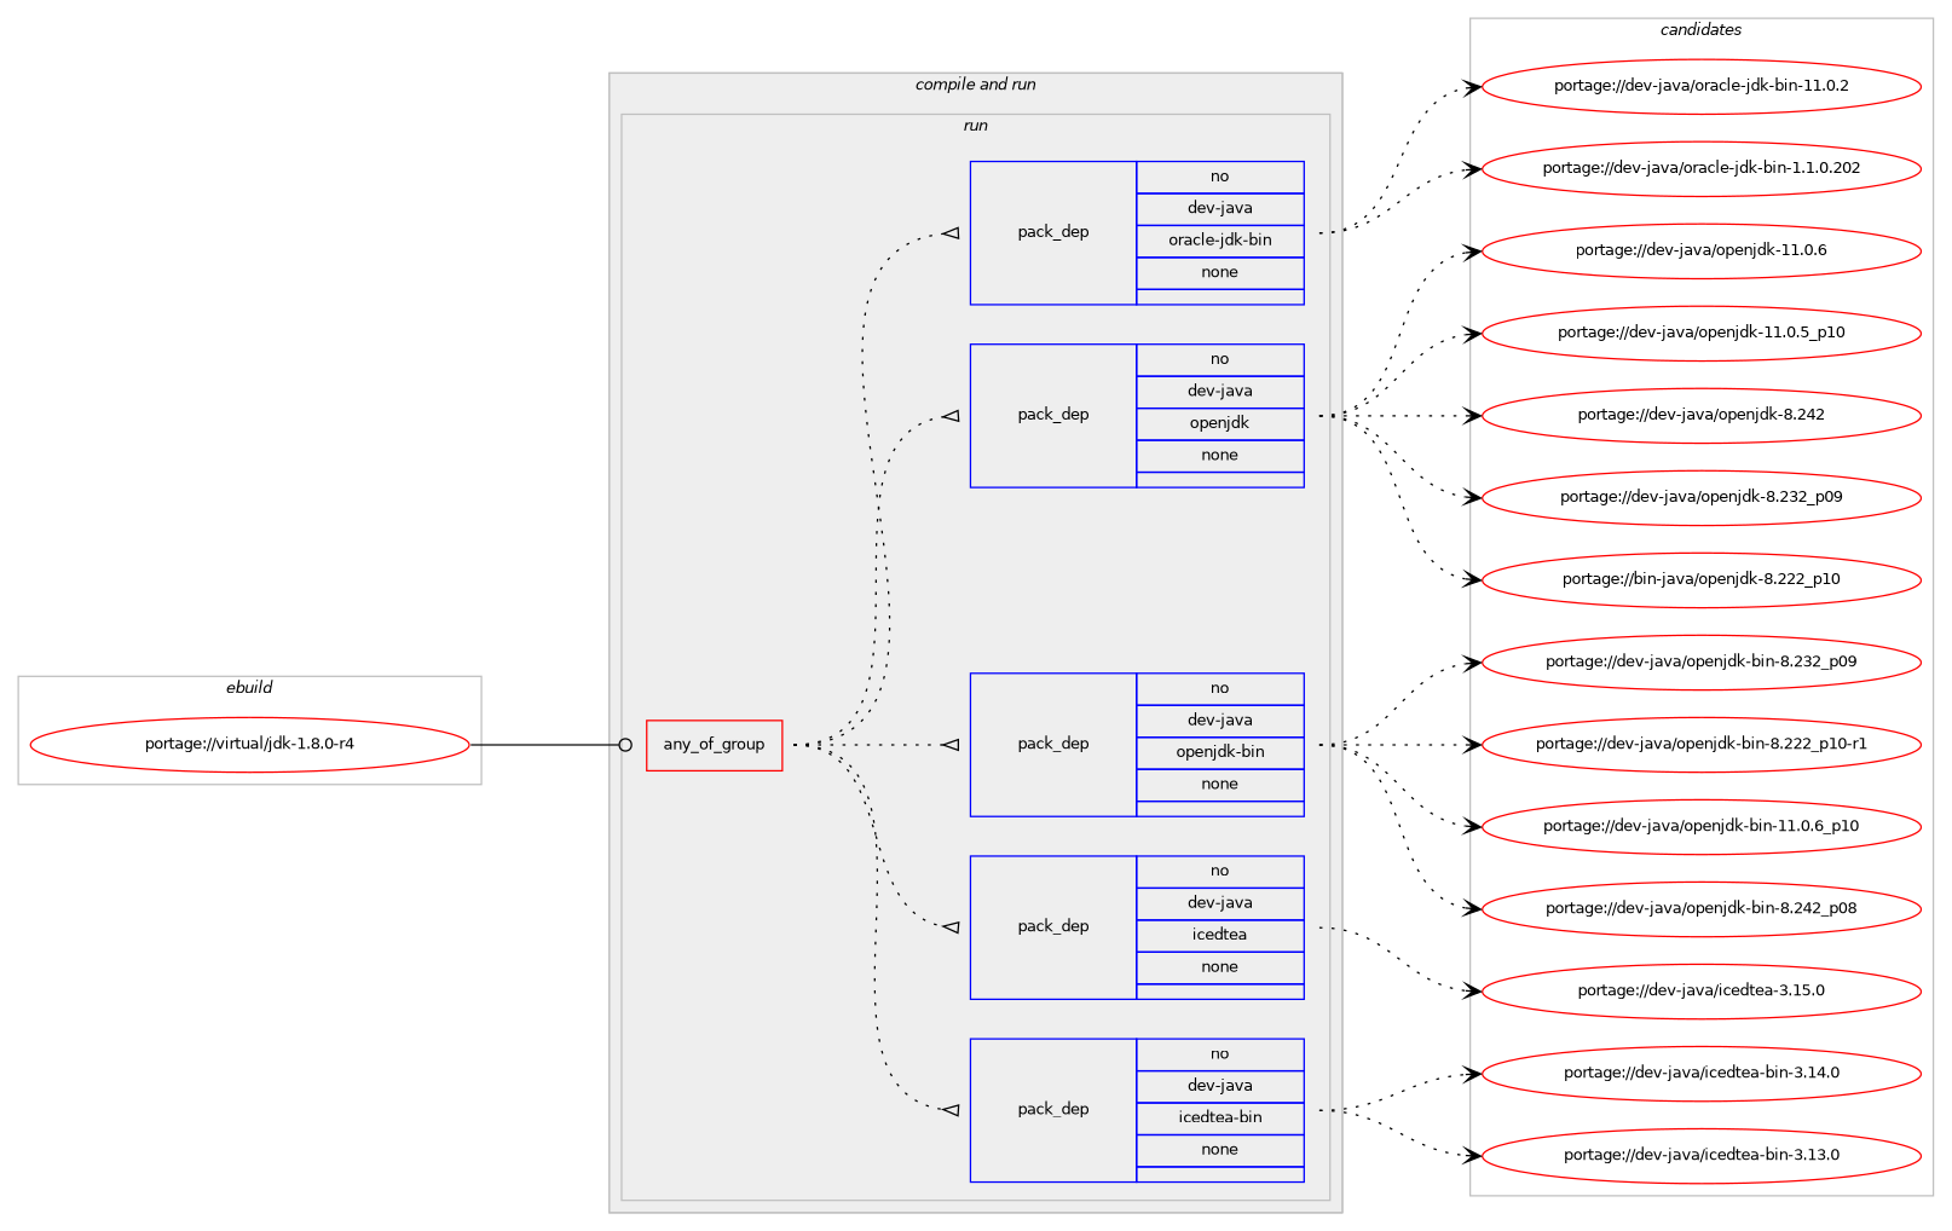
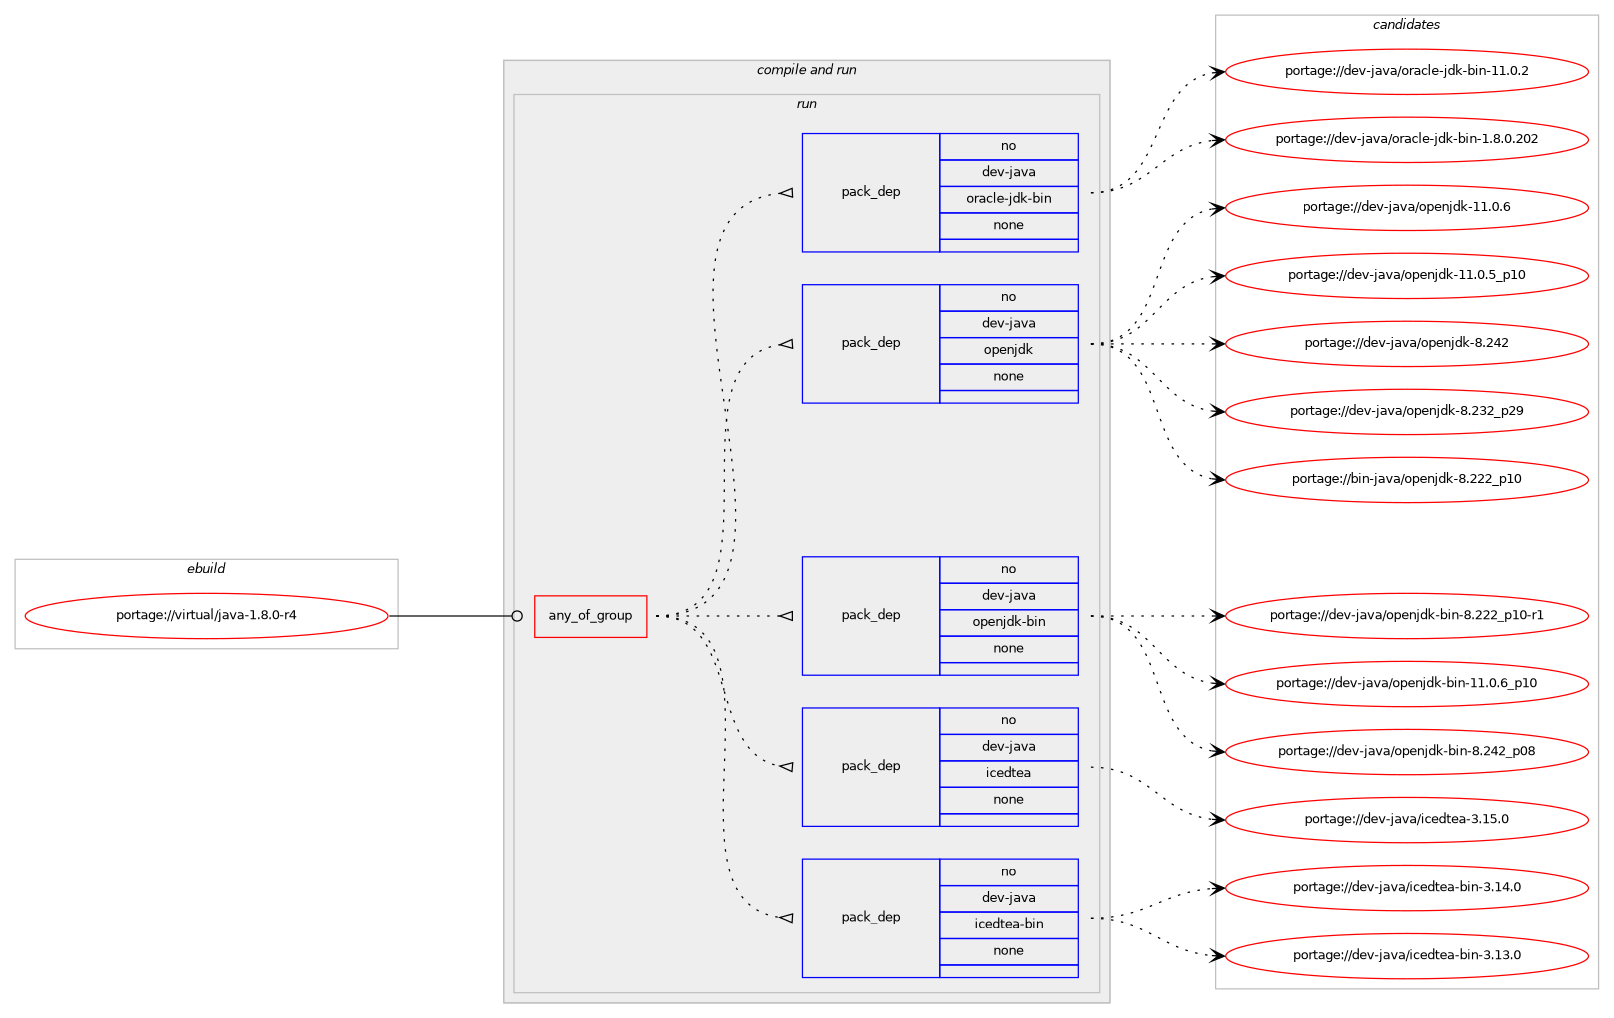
  digraph {
    compound=true
    concentrate=true
    fontname=Helvetica
    fontsize=10
    newrank=true
    rankdir=LR
    ranksep=1.5
    node [color=red fontname=Helvetica fontsize=10]
    edge [arrowhead=vee headport=w style=dotted tailport=e weight=100]
-   n1 [label="portage://virtual/jdk-1.8.0-r4" width=4]
+   n1 [label="portage://virtual/java-1.8.0-r4" width=4]
    n2 [color=blue label=<<TABLE BORDER="0" CELLBORDER="1" CELLSPACING="0" CELLPADDING="4" WIDTH="220"><TR><TD ROWSPAN="6" CELLPADDING="30">pack_dep</TD></TR><TR><TD WIDTH="110">no</TD></TR><TR><TD>dev-java</TD></TR><TR><TD>icedtea-bin</TD></TR><TR><TD>none</TD></TR><TR><TD></TD></TR></TABLE>> shape=none]
    n3 [color=blue label=<<TABLE BORDER="0" CELLBORDER="1" CELLSPACING="0" CELLPADDING="4" WIDTH="220"><TR><TD ROWSPAN="6" CELLPADDING="30">pack_dep</TD></TR><TR><TD WIDTH="110">no</TD></TR><TR><TD>dev-java</TD></TR><TR><TD>icedtea</TD></TR><TR><TD>none</TD></TR><TR><TD></TD></TR></TABLE>> shape=none]
    n4 [color=blue label=<<TABLE BORDER="0" CELLBORDER="1" CELLSPACING="0" CELLPADDING="4" WIDTH="220"><TR><TD ROWSPAN="6" CELLPADDING="30">pack_dep</TD></TR><TR><TD WIDTH="110">no</TD></TR><TR><TD>dev-java</TD></TR><TR><TD>openjdk-bin</TD></TR><TR><TD>none</TD></TR><TR><TD></TD></TR></TABLE>> shape=none]
    n5 [color=blue label=<<TABLE BORDER="0" CELLBORDER="1" CELLSPACING="0" CELLPADDING="4" WIDTH="220"><TR><TD ROWSPAN="6" CELLPADDING="30">pack_dep</TD></TR><TR><TD WIDTH="110">no</TD></TR><TR><TD>dev-java</TD></TR><TR><TD>openjdk</TD></TR><TR><TD>none</TD></TR><TR><TD></TD></TR></TABLE>> shape=none]
    n6 [color=blue label=<<TABLE BORDER="0" CELLBORDER="1" CELLSPACING="0" CELLPADDING="4" WIDTH="220"><TR><TD ROWSPAN="6" CELLPADDING="30">pack_dep</TD></TR><TR><TD WIDTH="110">no</TD></TR><TR><TD>dev-java</TD></TR><TR><TD>oracle-jdk-bin</TD></TR><TR><TD>none</TD></TR><TR><TD></TD></TR></TABLE>> shape=none]
    n7 [label=<<TABLE BORDER="0" CELLBORDER="1" CELLSPACING="0" CELLPADDING="4"><TR><TD CELLPADDING="10">any_of_group</TD></TR></TABLE>> shape=none]
    n8 [label="portage://dev-java/icedtea-bin-3.14.0" width=4]
    n9 [label="portage://dev-java/icedtea-bin-3.13.0" width=4]
    n10 [label="portage://dev-java/icedtea-3.15.0" width=4]
    n11 [label="portage://dev-java/openjdk-bin-8.242_p08" width=4]
-   n12 [label="portage://dev-java/openjdk-bin-8.232_p09" width=4]
    n13 [label="portage://dev-java/openjdk-bin-8.222_p10-r1" width=4]
    n14 [label="portage://dev-java/openjdk-bin-11.0.6_p10" width=4]
    n15 [label="portage://dev-java/openjdk-8.242" width=4]
-   n16 [label="portage://dev-java/openjdk-8.232_p09" width=4]
+   n16 [label="portage://dev-java/openjdk-8.232_p29" width=4]
    n17 [label="portage://bin-java/openjdk-8.222_p10" width=4]
    n18 [label="portage://dev-java/openjdk-11.0.6" width=4]
    n19 [label="portage://dev-java/openjdk-11.0.5_p10" width=4]
    n20 [label="portage://dev-java/oracle-jdk-bin-11.0.2" width=4]
-   n21 [label="portage://dev-java/oracle-jdk-bin-1.1.0.202" width=4]
+   n21 [label="portage://dev-java/oracle-jdk-bin-1.8.0.202" width=4]
    subgraph cluster_1 {
      color=gray
      label=<<i>ebuild</i>>
      rank=same
      n1
    }
    subgraph cluster_2 {
      color=gray
      label=<<i>dependencies</i>>
      subgraph cluster_3 {
        color=gray
        fillcolor="#eeeeee"
        label=<<i>compile</i>>
        style=filled
      }
      subgraph cluster_4 {
        color=gray
        fillcolor="#eeeeee"
        label=<<i>compile and run</i>>
        style=filled
      }
      subgraph cluster_5 {
        color=gray
        fillcolor="#eeeeee"
        label=<<i>run</i>>
        style=filled
        subgraph sub_6 {
          color=gray
          fillcolor="#eeeeee"
          label=<<i>run</i>>
          style=filled
          n7
          subgraph sub_7 {
            color=gray
            fillcolor="#eeeeee"
            label=<<i>run</i>>
            style=filled
            n2
          }
          subgraph sub_8 {
            color=gray
            fillcolor="#eeeeee"
            label=<<i>run</i>>
            style=filled
            n3
          }
          subgraph sub_9 {
            color=gray
            fillcolor="#eeeeee"
            label=<<i>run</i>>
            style=filled
            n4
          }
          subgraph sub_10 {
            color=gray
            fillcolor="#eeeeee"
            label=<<i>run</i>>
            style=filled
            n5
          }
          subgraph sub_11 {
            color=gray
            fillcolor="#eeeeee"
            label=<<i>run</i>>
            style=filled
            n6
          }
        }
      }
    }
    subgraph cluster_12 {
      color=gray
      label=<<i>candidates</i>>
      rank=same
      subgraph sub_13 {
        color=black
        label=<<i>candidates</i>>
        nodesep=1
        rank=same
        n8
        n9
      }
      subgraph sub_14 {
        color=black
        label=<<i>candidates</i>>
        nodesep=1
        rank=same
        n10
      }
      subgraph sub_15 {
        color=black
        label=<<i>candidates</i>>
        nodesep=1
        rank=same
        n11
-       n12
        n13
        n14
      }
      subgraph sub_16 {
        color=black
        label=<<i>candidates</i>>
        nodesep=1
        rank=same
        n15
        n16
        n17
        n18
        n19
      }
      subgraph sub_17 {
        color=black
        label=<<i>candidates</i>>
        nodesep=1
        rank=same
        n20
        n21
      }
    }
    n1 -> n7 [arrowhead=odot style=solid weight=20]
    n2 -> n8
    n2 -> n9
    n3 -> n10
    n4 -> n11
-   n4 -> n12
    n4 -> n13
    n4 -> n14
    n5 -> n15
    n5 -> n16
    n5 -> n17
    n5 -> n18
    n5 -> n19
    n6 -> n20
    n6 -> n21
    n7 -> n2 [arrowhead=oinv weight=20]
    n7 -> n3 [arrowhead=oinv weight=20]
    n7 -> n4 [arrowhead=oinv weight=20]
    n7 -> n5 [arrowhead=oinv weight=20]
    n7 -> n6 [arrowhead=oinv weight=20]
  }
